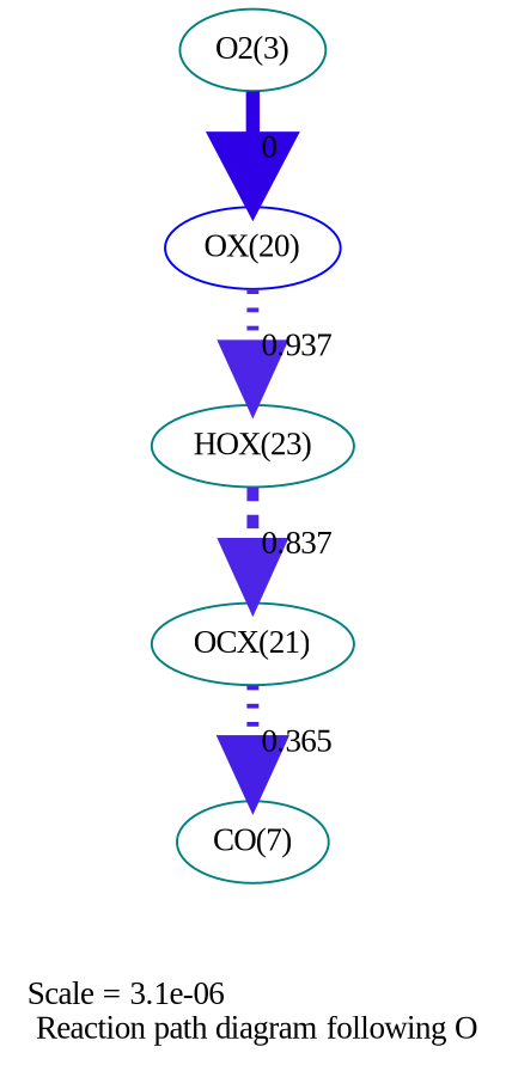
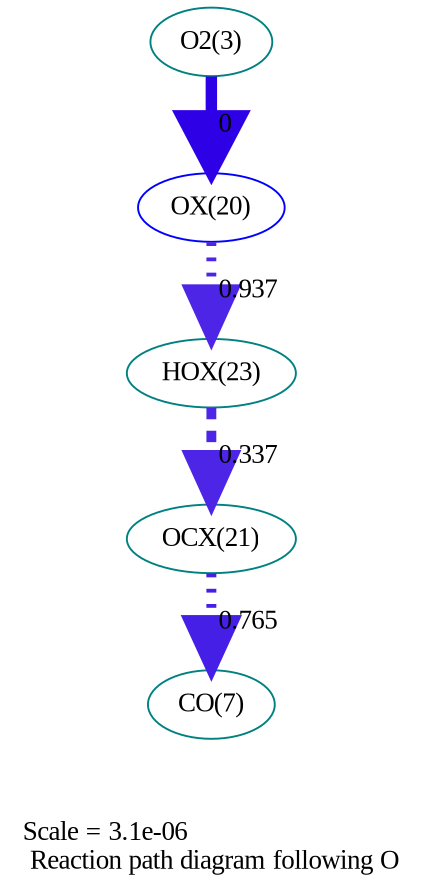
  digraph {
    fontname="Liberation Serif"
    label="Scale = 3.1e-06\l Reaction path diagram following O"
    node [color=teal fontname="Liberation Serif"]
    edge [arrowsize=2.59 color="0.7, 0.837, 0.9" fontname="Liberation Serif" penwidth=5.18 style=dotted]
    n1 [label="O2(3)"]
    n2 [color=blue label="OX(20)"]
    n3 [label="HOX(23)"]
    n4 [label="OCX(21)"]
    n5 [label="CO(7)"]
    n1 -> n2 [arrowsize=3 color="0.7, 1.5, 0.9" label=" 0" penwidth=6 style=solid]
    n2 -> n3 [label=" 0.937"]
-   n3 -> n4 [label=" 0.837" style=dashed]
-   n4 -> n5 [arrowsize=2.62 color="0.7, 0.865, 0.9" label=" 0.365" penwidth=5.24]
+   n3 -> n4 [label=" 0.337" style=dashed]
+   n4 -> n5 [arrowsize=2.62 color="0.7, 0.865, 0.9" label=" 0.765" penwidth=5.24]
  }
